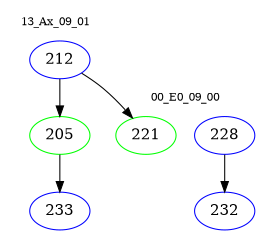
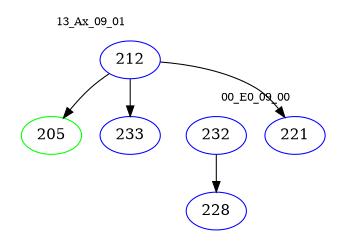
  digraph {
    node [color=blue]
    edge [color=black]
    n1 [label=212]
    n2 [color=green label=205]
    n3 [label=233]
    n4 [label=228]
-   n5 [color=green label=221]
+   n5 [label=221]
    n6 [label=232]
    subgraph cluster_1 {
      color=white
      fontsize=10
      label="13_Ax_09_01"
      n1
      n2
      n3
    }
    subgraph cluster_2 {
      color=white
      fontsize=10
      label="00_E0_09_00"
      n4
      n5
      n6
    }
    n1 -> n2
-   n2 -> n3
+   n1 -> n3
    n1 -> n5
-   n4 -> n6
+   n6 -> n4
  }
